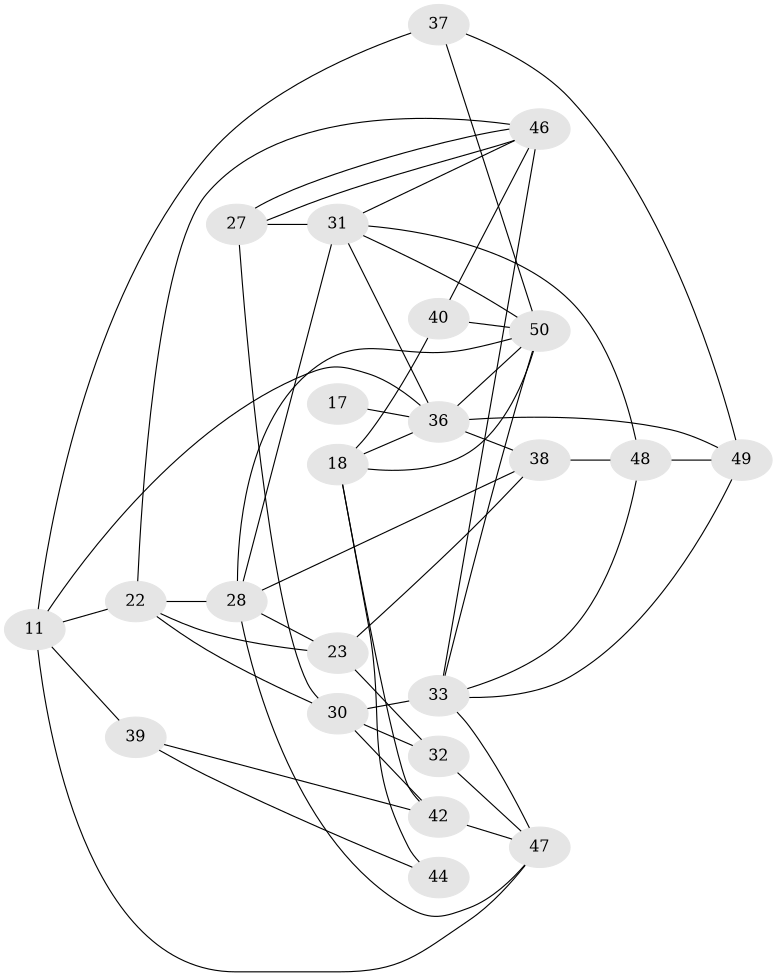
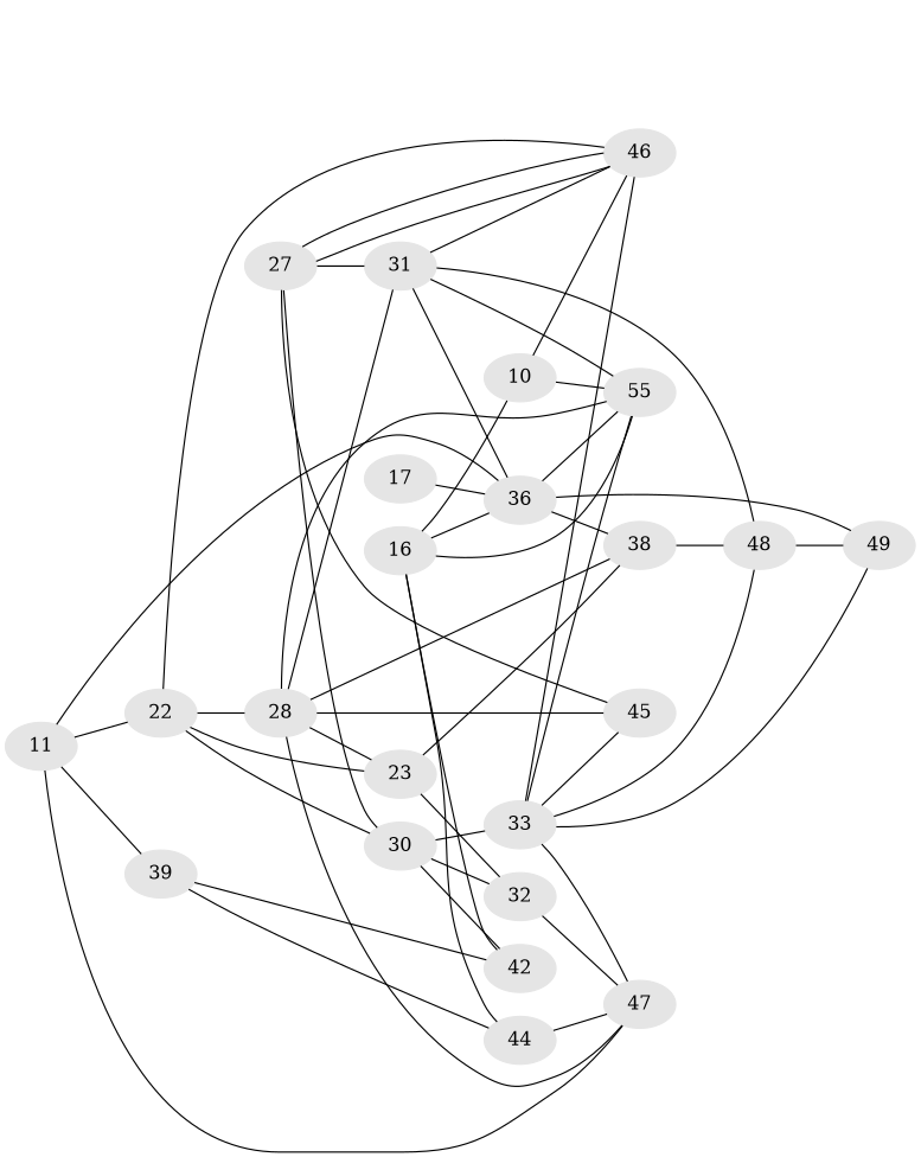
  graph {
    rankdir=LR
    node [color=gray90 style=filled]
    36 [super="+33"]
    17
    32 [super="+14"]
    23
    38 [super="+13"]
-   50 [super="+2"]
+   50 [super="+2" label=55]
    49
-   18 [super="+1"]
-   40
+   18 [super="+1" label=16]
+   40 [label=10]
    42
    44 [super="+4"]
    46 [super="+6"]
    47
    n14 [label=11]
    22
-   37 [super="+5"]
    39 [super="+8"]
    28 [super="+16+11"]
    30 [super="+10"]
    31 [super="+26+19"]
+   45 [super="+43"]
    n22 [label=33 super="+24+29"]
    48 [super="+25"]
    27 [super="+12+15"]
    36 -- 38 [weight=2]
    36 -- 50
    36 -- 49
    17 -- 36
    32 -- 47
    23 -- 32
    23 -- 38
    38 -- 48
    18 -- 36
    18 -- 50
    18 -- 40
    18 -- 42
    18 -- 44 [weight=2]
    40 -- 50 [weight=2]
    40 -- 46
-   42 -- 47
+   44 -- 47
    n14 -- 36
    n14 -- 47
    n14 -- 22
-   n14 -- 37
    n14 -- 39 [weight=2]
    22 -- 23
    22 -- 46 [weight=2]
    22 -- 28 [weight=2]
    22 -- 30
-   37 -- 50
-   37 -- 49
    39 -- 42
    39 -- 44
    28 -- 23
    28 -- 38
    28 -- 50
    28 -- 47
    28 -- 31
+   28 -- 45 [weight=2]
    30 -- 32
    30 -- 42
    30 -- n22
    31 -- 36
    31 -- 50
    31 -- 46 [weight=2]
    31 -- 48 [weight=2]
    n22 -- 50
    n22 -- 49
    n22 -- 46
    n22 -- 47
+   n22 -- 45 [weight=3]
    n22 -- 48
    48 -- 49 [weight=2]
    27 -- 46 [weight=2]
    27 -- 46
    27 -- 30 [weight=2]
    27 -- 31
+   27 -- 45
  }
